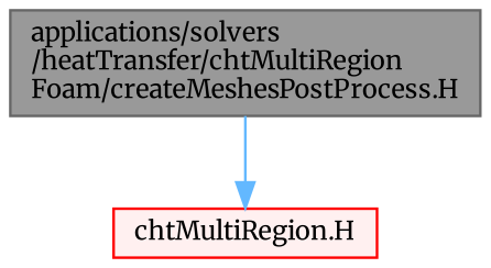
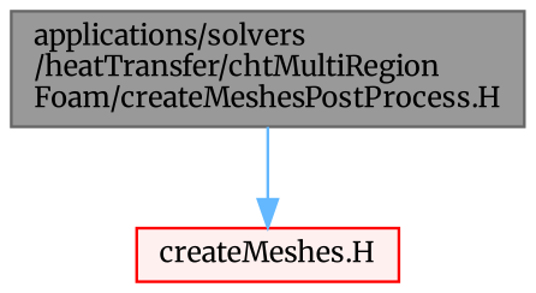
  digraph {
    fontname=Merriweather
    node [fontname=Merriweather fontsize=10 shape=box style=filled]
    n1 [color=gray40 fillcolor=grey60 fontcolor=black height=0.2 label="applications/solvers\l/heatTransfer/chtMultiRegion\lFoam/createMeshesPostProcess.H" width=0.4]
-   n2 [color=red fillcolor="#FFF0F0" height=0.2 label="chtMultiRegion.H" width=0.4]
+   n2 [color=red fillcolor="#FFF0F0" height=0.2 label="createMeshes.H" width=0.4]
    n1 -> n2 [color=steelblue1 fontname=Merriweather fontsize=10 labelfontname=Helvetica labelfontsize=10 style=solid]
  }
